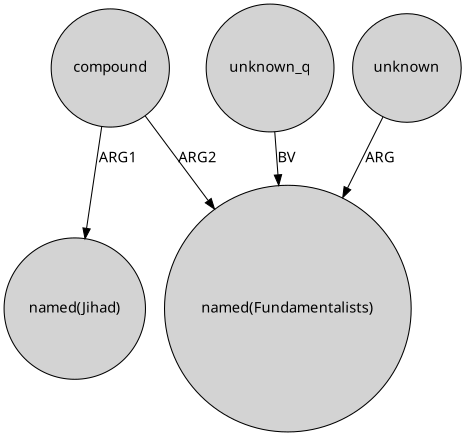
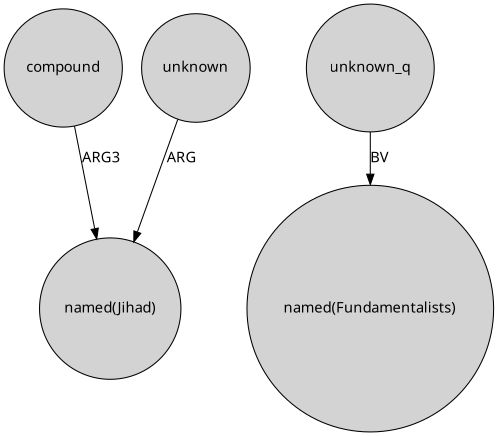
  digraph {
    fontname="Noto Sans"
    node [fontname="Noto Sans" shape=circle style=filled]
    edge [fontname="Noto Sans"]
    compound
    "named(Jihad)"
    "named(Fundamentalists)"
    n4 [label=unknown_q]
    unknown
-   compound -> "named(Jihad)" [label=ARG1]
-   compound -> "named(Fundamentalists)" [label=ARG2]
+   compound -> "named(Jihad)" [label=ARG3]
    n4 -> "named(Fundamentalists)" [label=BV]
-   unknown -> "named(Fundamentalists)" [label=ARG]
+   unknown -> "named(Jihad)" [label=ARG]
  }
